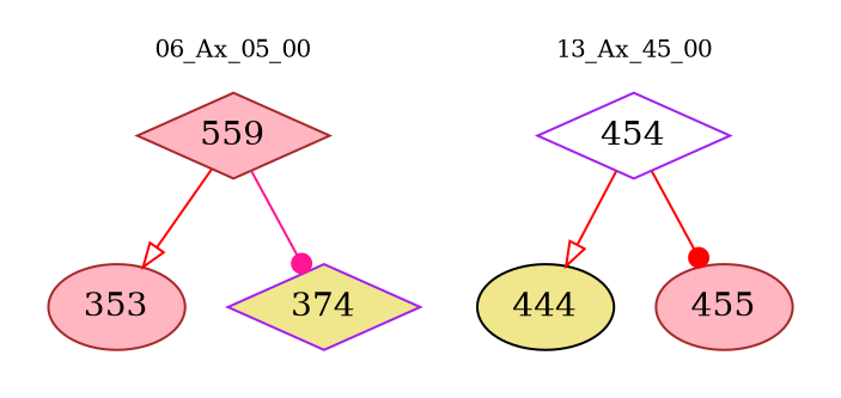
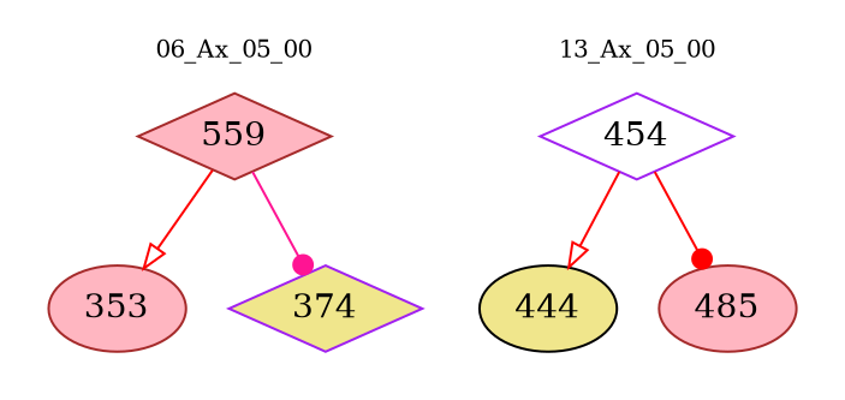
  digraph {
    node [color=brown fillcolor=lightpink shape=diamond style=filled]
    edge [arrowhead=onormal color=red]
    n1 [label=559]
    n2 [label=353 shape=ellipse]
    n3 [color=purple fillcolor=khaki label=374]
    n4 [color=purple fillcolor=white label=454]
    n5 [color=black fillcolor=khaki label=444 shape=ellipse]
-   n6 [label=455 shape=ellipse]
+   n6 [label=485 shape=ellipse]
    subgraph cluster_1 {
      color=white
      fontsize=10
      label="06_Ax_05_00"
      n1
      n2
      n3
    }
    subgraph cluster_2 {
      color=white
      fontsize=10
-     label="13_Ax_45_00"
+     label="13_Ax_05_00"
      n4
      n5
      n6
    }
    n1 -> n2
    n1 -> n3 [arrowhead=dot color=deeppink]
    n4 -> n5
    n4 -> n6 [arrowhead=dot]
  }
